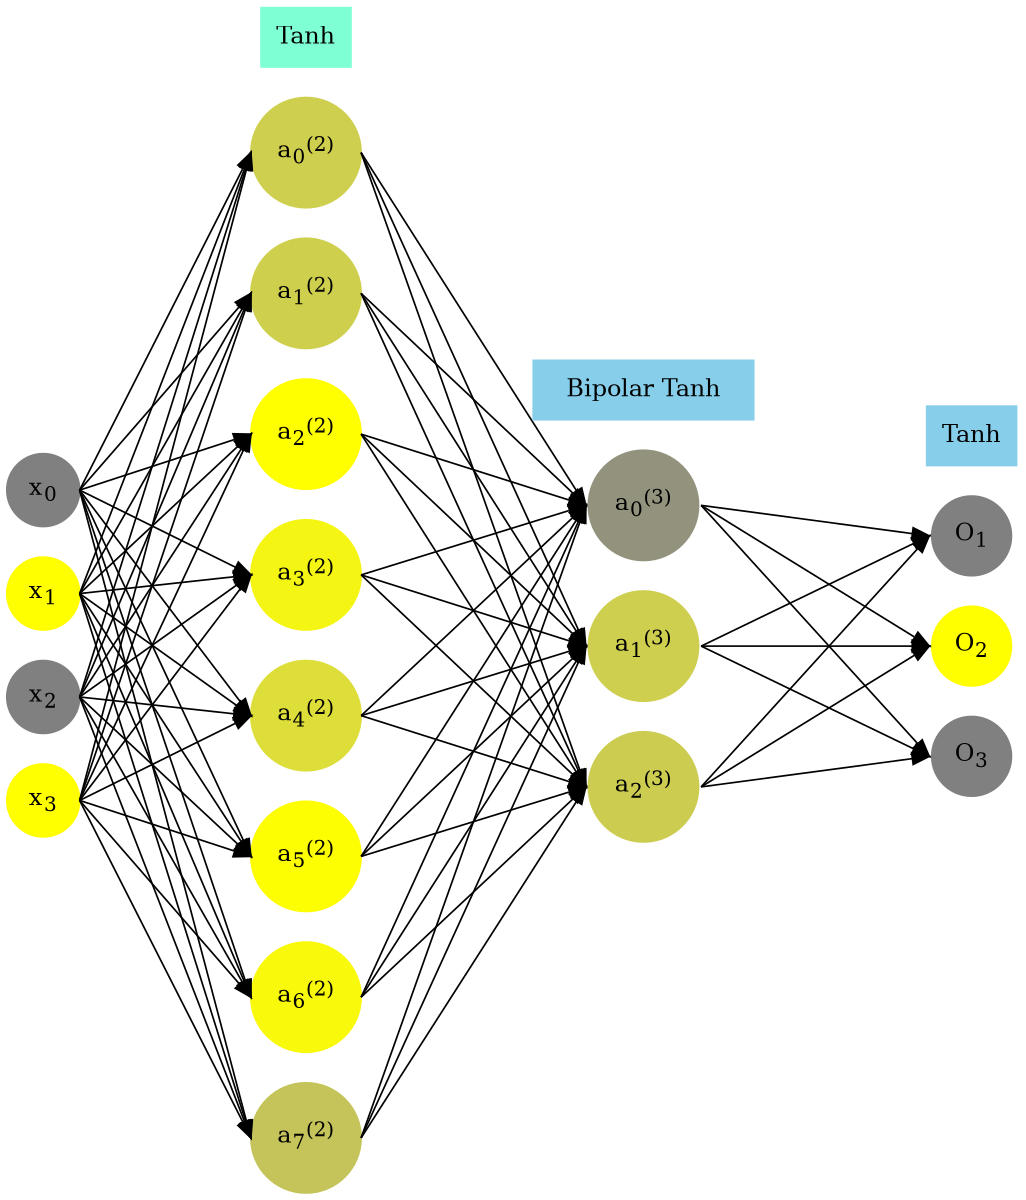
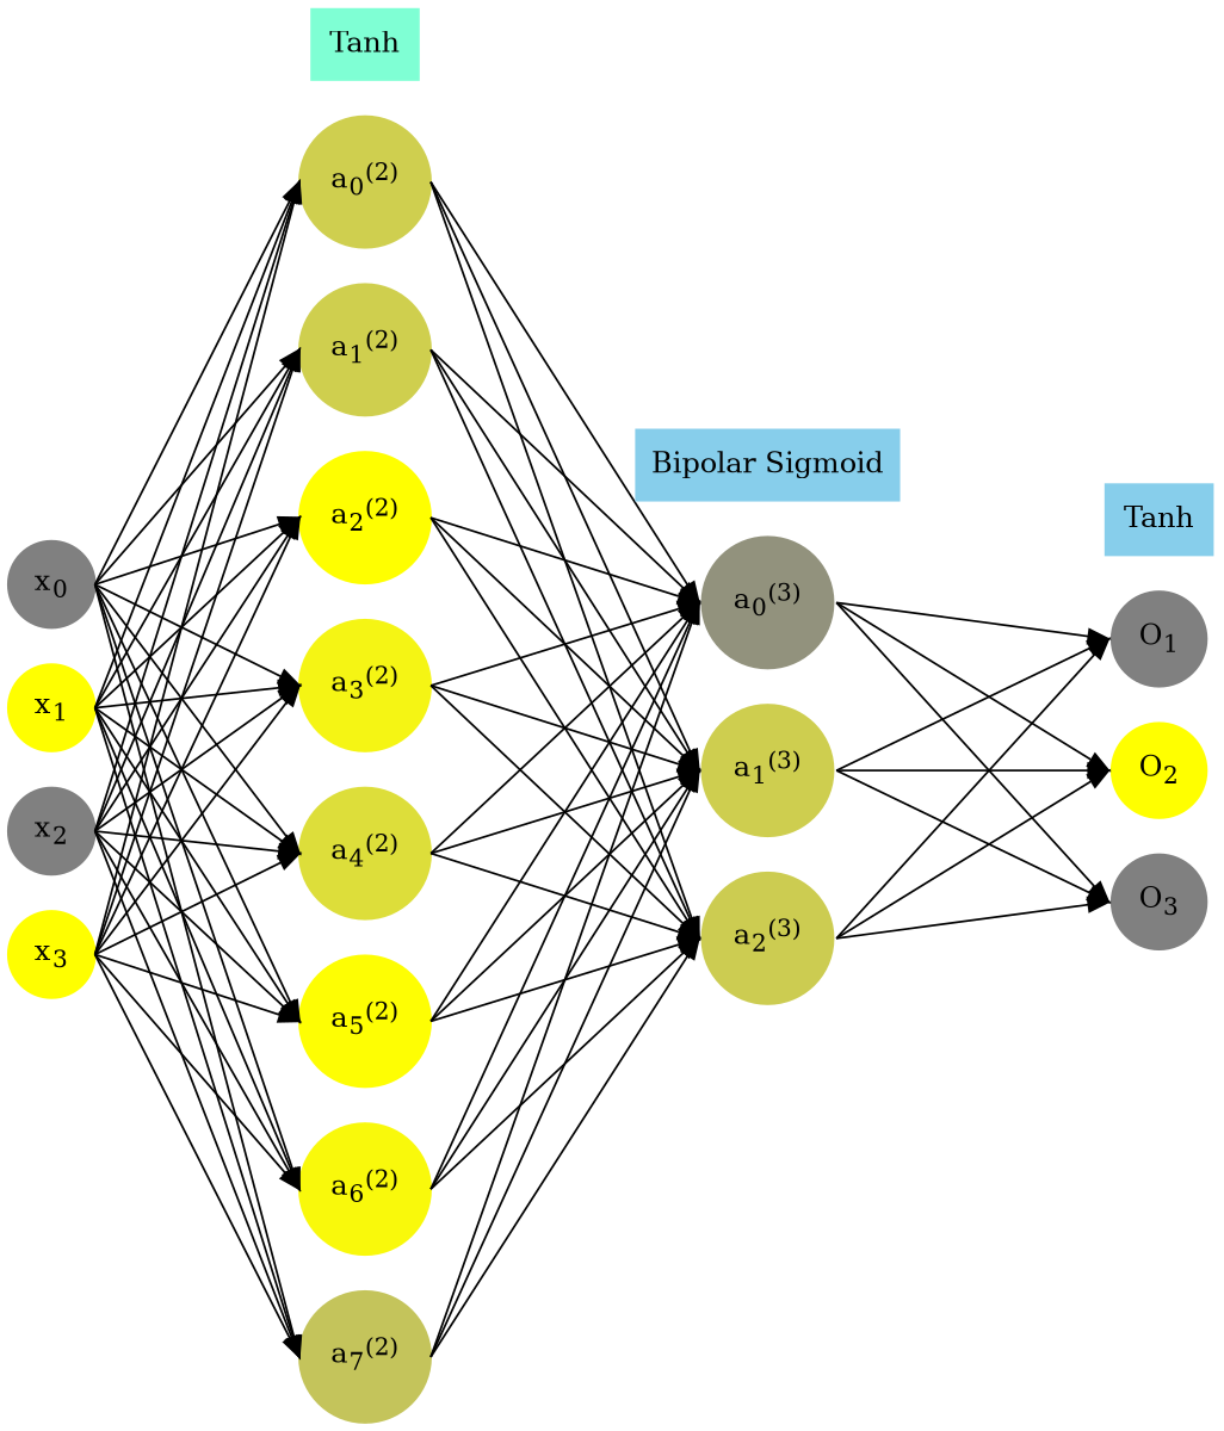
  digraph {
    rankdir=LR
    ranksep=1.4
    splines=false
    node [color="0.1667, 0.0, 0.5" fillcolor="0.1667, 0.0, 0.5" shape=circle style=filled]
    edge [headport=w style=solid tailport=e]
    n1 [label=<x<sub>0</sub>>]
    n2 [color="0.1667, 1.0, 1.0" fillcolor="0.1667, 1.0, 1.0" label=<x<sub>1</sub>>]
    n3 [label=<x<sub>2</sub>>]
    n4 [color="0.1667, 1.0, 1.0" fillcolor="0.1667, 1.0, 1.0" label=<x<sub>3</sub>>]
    n5 [color="0.1667, 0.618702, 0.809351" fillcolor="0.1667, 0.618702, 0.809351" label=<a<sub>0</sub><sup>(2)</sup>>]
    n6 [color="0.1667, 0.620779, 0.810390" fillcolor="0.1667, 0.620779, 0.810390" label=<a<sub>1</sub><sup>(2)</sup>>]
    n7 [color="0.1667, 0.999546, 0.999773" fillcolor="0.1667, 0.999546, 0.999773" label=<a<sub>2</sub><sup>(2)</sup>>]
    n8 [color="0.1667, 0.914662, 0.957331" fillcolor="0.1667, 0.914662, 0.957331" label=<a<sub>3</sub><sup>(2)</sup>>]
    n9 [color="0.1667, 0.734409, 0.867204" fillcolor="0.1667, 0.734409, 0.867204" label=<a<sub>4</sub><sup>(2)</sup>>]
    n10 [color="0.1667, 0.985199, 0.992600" fillcolor="0.1667, 0.985199, 0.992600" label=<a<sub>5</sub><sup>(2)</sup>>]
    n11 [color="0.1667, 0.952841, 0.976420" fillcolor="0.1667, 0.952841, 0.976420" label=<a<sub>6</sub><sup>(2)</sup>>]
    n12 [color="0.1667, 0.532023, 0.766011" fillcolor="0.1667, 0.532023, 0.766011" label=<a<sub>7</sub><sup>(2)</sup>>]
    n13 [color="0.1667, 0.145165, 0.572583" fillcolor="0.1667, 0.145165, 0.572583" label=<a<sub>0</sub><sup>(3)</sup>>]
    n14 [color="0.1667, 0.616429, 0.808215" fillcolor="0.1667, 0.616429, 0.808215" label=<a<sub>1</sub><sup>(3)</sup>>]
    n15 [color="0.1667, 0.600203, 0.800101" fillcolor="0.1667, 0.600203, 0.800101" label=<a<sub>2</sub><sup>(3)</sup>>]
    n16 [label=<O<sub>1</sub>>]
    n17 [color="0.1667, 1.0, 1.0" fillcolor="0.1667, 1.0, 1.0" label=<O<sub>2</sub>>]
    n18 [label=<O<sub>3</sub>>]
    n19 [label=Tanh shape=plaintext fillcolor=aquamarine color=brown]
-   n20 [label="Bipolar Tanh" shape=plaintext fillcolor=skyblue color=black]
+   n20 [label="Bipolar Sigmoid" shape=plaintext fillcolor=skyblue color=black]
    n21 [label=Tanh shape=plaintext fillcolor=skyblue color=brown]
    subgraph sub_1 {
      n1
    }
    subgraph sub_2 {
      n2
    }
    subgraph sub_3 {
      n3
    }
    subgraph sub_4 {
      n4
    }
    subgraph sub_5 {
      n5
    }
    subgraph sub_6 {
      n6
    }
    subgraph sub_7 {
      n7
    }
    subgraph sub_8 {
      n8
    }
    subgraph sub_9 {
      n9
    }
    subgraph sub_10 {
      n10
    }
    subgraph sub_11 {
      n11
    }
    subgraph sub_12 {
      n12
    }
    subgraph sub_13 {
      n13
    }
    subgraph sub_14 {
      n14
    }
    subgraph sub_15 {
      n15
    }
    subgraph sub_16 {
      n16
    }
    subgraph sub_17 {
      n17
    }
    subgraph sub_18 {
      n18
    }
    subgraph sub_19 {
      rank=same
      n1
      n2
      n3
      n4
    }
    subgraph sub_20 {
      rank=same
      n5
      n6
      n7
      n8
      n9
      n10
      n11
      n12
    }
    subgraph sub_21 {
      rank=same
      n13
      n14
      n15
    }
    subgraph sub_22 {
      rank=same
      n16
      n17
      n18
    }
    subgraph sub_23 {
      rank=same
      n5
      n19
    }
    subgraph sub_24 {
      rank=same
      n13
      n20
    }
    subgraph sub_25 {
      rank=same
      n16
      n21
    }
    n1 -> n2 [style=invis]
    n1 -> n5
    n1 -> n6
    n1 -> n7
    n1 -> n8
    n1 -> n9
    n1 -> n10
    n1 -> n11
    n1 -> n12
    n2 -> n3 [style=invis]
    n2 -> n5
    n2 -> n6
    n2 -> n7
    n2 -> n8
    n2 -> n9
    n2 -> n10
    n2 -> n11
    n2 -> n12
    n3 -> n4 [style=invis]
    n3 -> n5
    n3 -> n6
    n3 -> n7
    n3 -> n8
    n3 -> n9
    n3 -> n10
    n3 -> n11
    n3 -> n12
    n4 -> n5
    n4 -> n6
    n4 -> n7
    n4 -> n8
    n4 -> n9
    n4 -> n10
    n4 -> n11
    n4 -> n12
    n5 -> n6 [style=invis]
    n5 -> n13
    n5 -> n14
    n5 -> n15
    n6 -> n7 [style=invis]
    n6 -> n13
    n6 -> n14
    n6 -> n15
    n7 -> n8 [style=invis]
    n7 -> n13
    n7 -> n14
    n7 -> n15
    n8 -> n9 [style=invis]
    n8 -> n13
    n8 -> n14
    n8 -> n15
    n9 -> n10 [style=invis]
    n9 -> n13
    n9 -> n14
    n9 -> n15
    n10 -> n11 [style=invis]
    n10 -> n13
    n10 -> n14
    n10 -> n15
    n11 -> n12 [style=invis]
    n11 -> n13
    n11 -> n14
    n11 -> n15
    n12 -> n13
    n12 -> n14
    n12 -> n15
    n13 -> n14 [style=invis]
    n13 -> n16
    n13 -> n17
    n13 -> n18
    n14 -> n15 [style=invis]
    n14 -> n16
    n14 -> n17
    n14 -> n18
    n15 -> n16
    n15 -> n17
    n15 -> n18
    n16 -> n17 [style=invis]
    n17 -> n18 [style=invis]
    n19 -> n5 [style=invis]
    n20 -> n13 [style=invis]
    n21 -> n16 [style=invis]
  }
